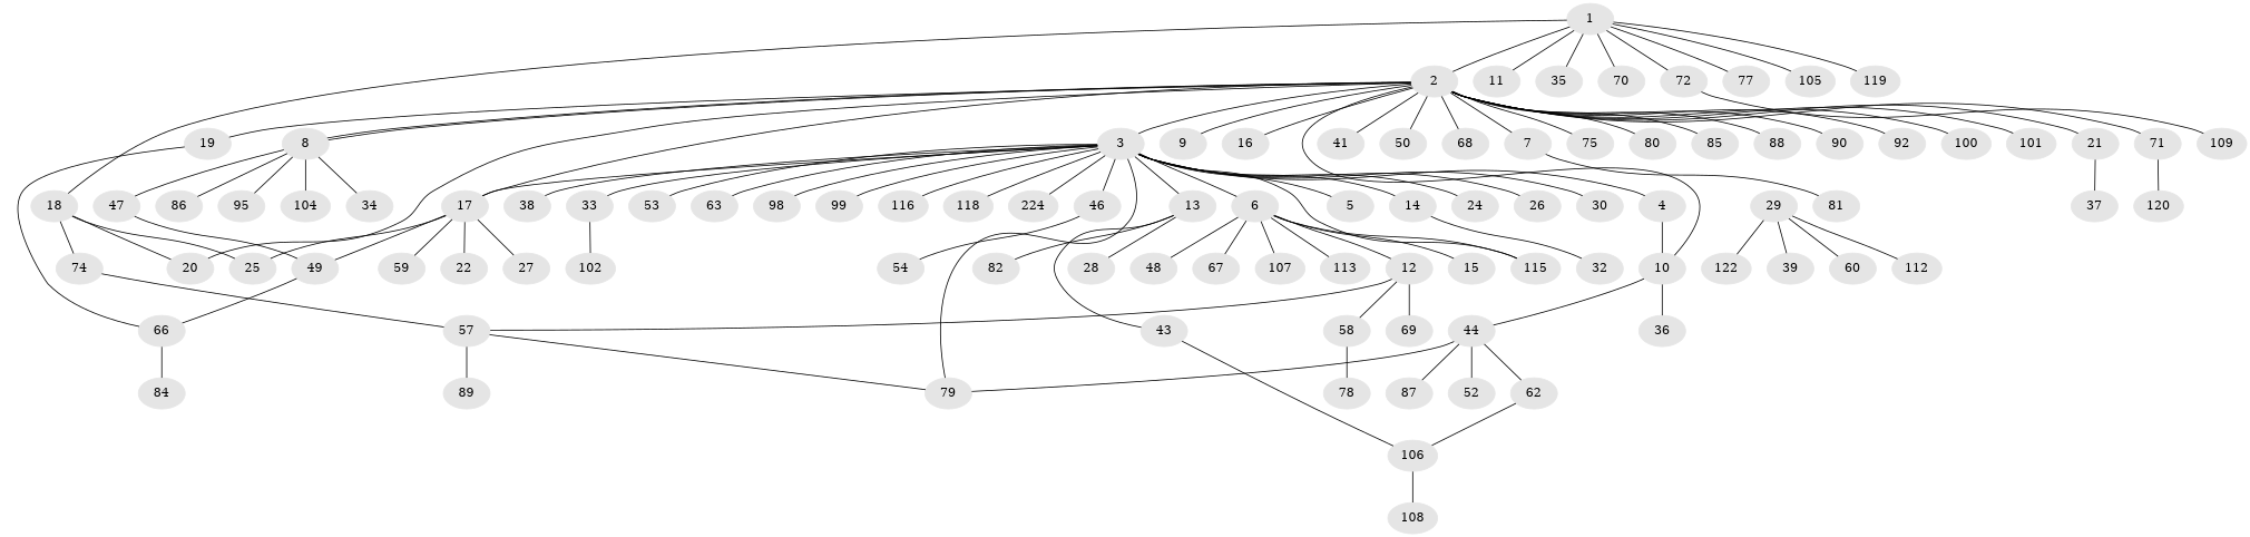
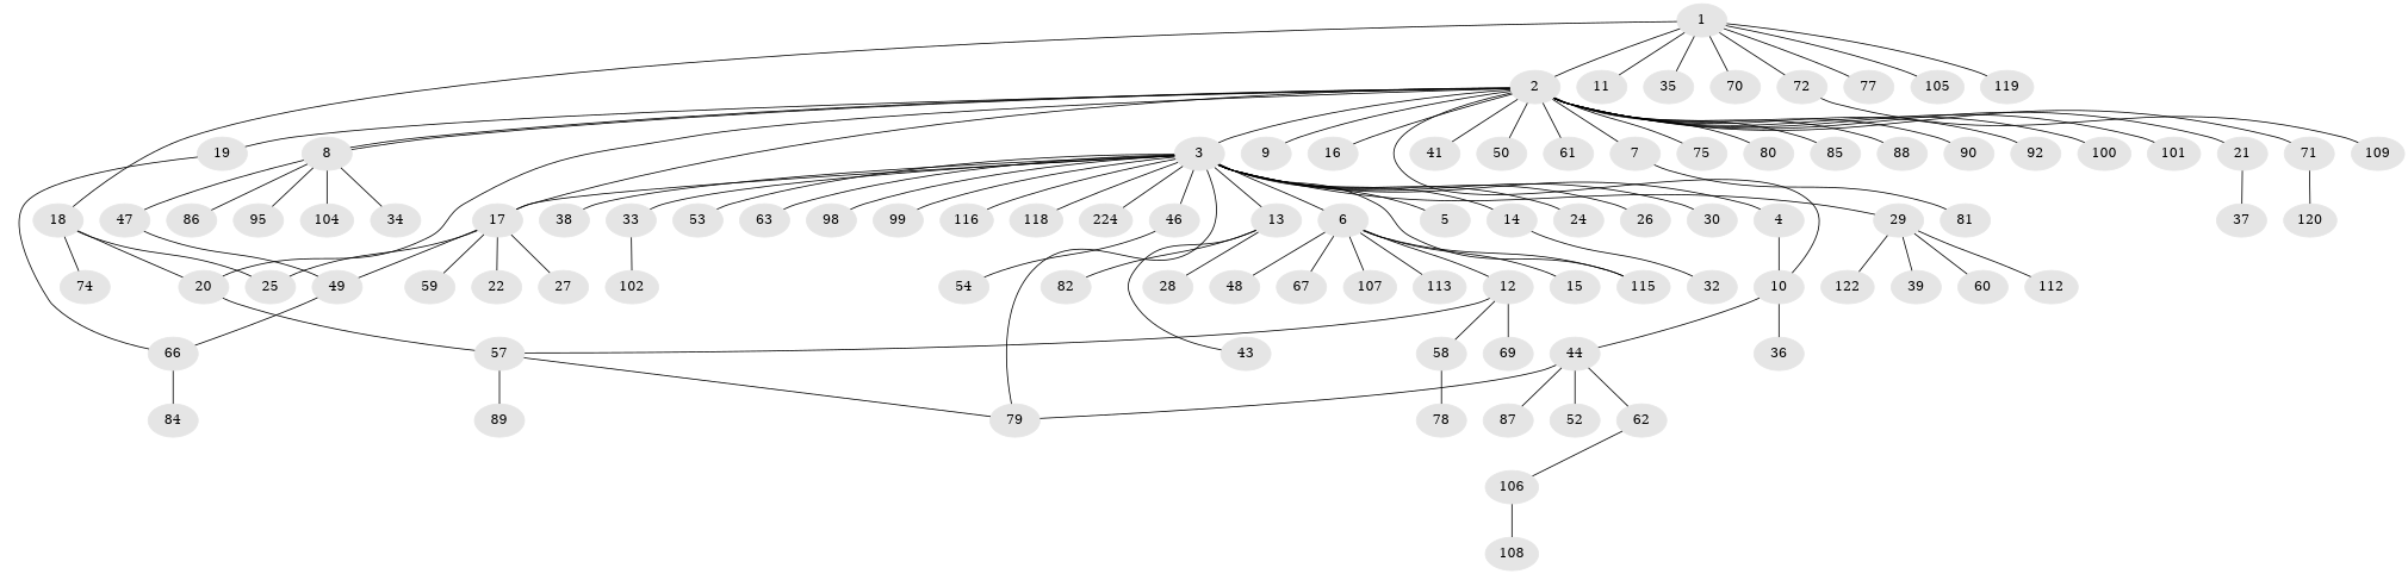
  graph {
    node [color=gray90 style=filled]
    1 [super="+65"]
    2 [super="+97"]
    11 [super="+56"]
    18 [super="+40"]
    35
    70
    72
    77
    105
    119
    3 [super="+94"]
    7
    8 [super="+64"]
    9
    10 [super="+31"]
    16
    17 [super="+76"]
    19
    20
    21
    41 [super="+45"]
    50
-   68
+   68 [label=61]
    71
    75
    80
    85 [super="+111"]
    88
    90
    92
    100
    101
    25
    74
    109
    4
    5
    6 [super="+61"]
    13 [super="+23"]
    14
    24
    26
    29 [super="+42"]
    30
    33
    38
    46 [super="+55"]
    53
    63
    79 [super="+83"]
    98 [super="+114"]
    99 [super="+117"]
    115
    116
    118
    n56 [label=224]
    81
    34
    47
    86
    95
    104 [super="+123"]
    36
    44
    22 [super="+73"]
    27
    49 [super="+93"]
    59
    66
    57 [super="+121"]
    37 [super="+51"]
    120
    12
    15
    48
    67 [super="+110"]
    107
    113
    28
    43
    82
    32
    39
    60
    112
    122
    102
    54
    58
    69 [super="+91"]
    52 [super="+103"]
    62
    87
    89 [super="+96"]
    78
    106
    84
    108
    1 -- 2 [weight=2]
    1 -- 11
    1 -- 18
    1 -- 35
    1 -- 70
    1 -- 72
    1 -- 77
    1 -- 105
    1 -- 119
    2 -- 3
    2 -- 7
    2 -- 8
    2 -- 8
    2 -- 9 [weight=2]
    2 -- 10
    2 -- 16
    2 -- 17
    2 -- 19
    2 -- 20
    2 -- 21
    2 -- 41
    2 -- 50
    2 -- 68
    2 -- 71
    2 -- 75
    2 -- 80
    2 -- 85
    2 -- 88
    2 -- 90
    2 -- 92
    2 -- 100
    2 -- 101
    18 -- 20
    18 -- 25
    18 -- 74
    72 -- 109
    3 -- 17
    3 -- 4
    3 -- 5
    3 -- 6
    3 -- 13 [weight=2]
    3 -- 14
    3 -- 24
    3 -- 26
+   3 -- 29
    3 -- 30
    3 -- 33
    3 -- 38
    3 -- 46
    3 -- 53
    3 -- 63
    3 -- 79
    3 -- 98
    3 -- 99
    3 -- 115
    3 -- 116
    3 -- 118
    3 -- n56
    7 -- 81
    8 -- 34
    8 -- 47
    8 -- 86
    8 -- 95
    8 -- 104
    10 -- 36
    10 -- 44
    17 -- 25
    17 -- 22
    17 -- 27
    17 -- 49
    17 -- 59
    19 -- 66
-   74 -- 57
+   20 -- 57
    21 -- 37
    71 -- 120
    4 -- 10
    6 -- 115
    6 -- 12
    6 -- 15
    6 -- 48
    6 -- 67
    6 -- 107
    6 -- 113
    13 -- 28
    13 -- 43
    13 -- 82
    14 -- 32
    29 -- 39
    29 -- 60
    29 -- 112
    29 -- 122
    33 -- 102
    46 -- 54
    47 -- 49
    44 -- 79
    44 -- 52
    44 -- 62
    44 -- 87
    49 -- 66
    66 -- 84
    57 -- 79
    57 -- 89
    12 -- 57
    12 -- 58
    12 -- 69
-   43 -- 106
    58 -- 78
    62 -- 106
    106 -- 108
  }
